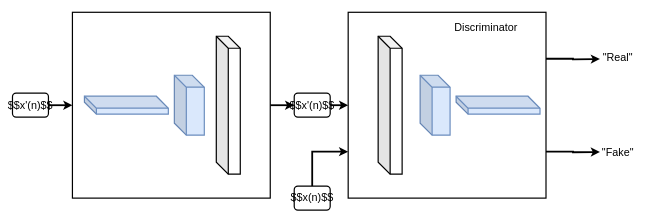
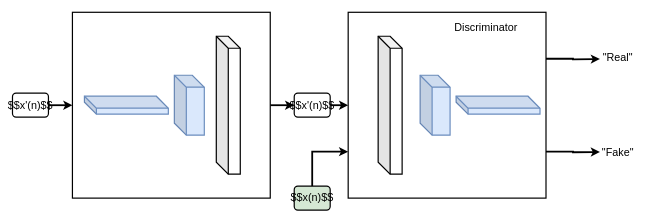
  <mxCell id="0" />
  <mxCell id="1" parent="0" />
  <mxCell id="2" style="edgeStyle=orthogonalEdgeStyle;rounded=0;orthogonalLoop=1;jettySize=auto;html=1;exitX=1;exitY=0.5;exitDx=0;exitDy=0;entryX=0;entryY=0.5;entryDx=0;entryDy=0;strokeWidth=3;" parent="1" source="3" target="5" edge="1"><mxGeometry relative="1" as="geometry" /></mxCell>
  <mxCell id="3" value="&lt;font style=&quot;font-size: 18px;&quot;&gt;$$x'(n)$$&lt;/font&gt;" style="rounded=1;whiteSpace=wrap;html=1;strokeWidth=2;" parent="1" vertex="1"><mxGeometry x="20" y="155" width="60" height="40" as="geometry" /></mxCell>
  <mxCell id="4" style="edgeStyle=orthogonalEdgeStyle;rounded=0;orthogonalLoop=1;jettySize=auto;html=1;exitX=1;exitY=0.5;exitDx=0;exitDy=0;entryX=0;entryY=0.5;entryDx=0;entryDy=0;strokeWidth=3;" parent="1" source="5" target="10" edge="1"><mxGeometry relative="1" as="geometry" /></mxCell>
  <mxCell id="5" value="" style="rounded=0;whiteSpace=wrap;html=1;strokeWidth=2;" parent="1" vertex="1"><mxGeometry x="120" y="20" width="330" height="310" as="geometry" /></mxCell>
  <mxCell id="6" value="" style="shape=cube;whiteSpace=wrap;html=1;boundedLbl=1;backgroundOutline=1;darkOpacity=0.05;darkOpacity2=0.1;fillColor=#dae8fc;strokeColor=#6c8ebf;strokeWidth=2;" parent="1" vertex="1"><mxGeometry x="140" y="160" width="140" height="30" as="geometry" /></mxCell>
  <mxCell id="7" value="" style="shape=cube;whiteSpace=wrap;html=1;boundedLbl=1;backgroundOutline=1;darkOpacity=0.05;darkOpacity2=0.1;fillColor=#dae8fc;strokeColor=#6c8ebf;strokeWidth=2;" parent="1" vertex="1"><mxGeometry x="290" y="125" width="50" height="100" as="geometry" /></mxCell>
  <mxCell id="8" value="" style="shape=cube;whiteSpace=wrap;html=1;boundedLbl=1;backgroundOutline=1;darkOpacity=0.05;darkOpacity2=0.1;strokeWidth=2;" parent="1" vertex="1"><mxGeometry x="360" y="60" width="40" height="230" as="geometry" /></mxCell>
  <mxCell id="9" style="edgeStyle=orthogonalEdgeStyle;rounded=0;orthogonalLoop=1;jettySize=auto;html=1;exitX=1;exitY=0.5;exitDx=0;exitDy=0;entryX=0;entryY=0.5;entryDx=0;entryDy=0;strokeWidth=3;" parent="1" source="10" target="13" edge="1"><mxGeometry relative="1" as="geometry" /></mxCell>
  <mxCell id="10" value="&lt;font style=&quot;font-size: 18px;&quot;&gt;$$x'(n)$$&lt;/font&gt;" style="rounded=1;whiteSpace=wrap;html=1;strokeWidth=2;" parent="1" vertex="1"><mxGeometry x="490" y="155" width="60" height="40" as="geometry" /></mxCell>
  <mxCell id="11" style="edgeStyle=orthogonalEdgeStyle;rounded=0;orthogonalLoop=1;jettySize=auto;html=1;exitX=1;exitY=0.25;exitDx=0;exitDy=0;strokeWidth=3;" parent="1" source="13" edge="1"><mxGeometry relative="1" as="geometry"><mxPoint x="1000" y="98" as="targetPoint" /></mxGeometry></mxCell>
  <mxCell id="12" style="edgeStyle=orthogonalEdgeStyle;rounded=0;orthogonalLoop=1;jettySize=auto;html=1;exitX=1;exitY=0.75;exitDx=0;exitDy=0;strokeWidth=3;" parent="1" source="13" edge="1"><mxGeometry relative="1" as="geometry"><mxPoint x="1000" y="253" as="targetPoint" /></mxGeometry></mxCell>
  <mxCell id="13" value="" style="rounded=0;whiteSpace=wrap;html=1;strokeWidth=2;" parent="1" vertex="1"><mxGeometry x="580" y="20" width="330" height="310" as="geometry" /></mxCell>
  <mxCell id="14" value="" style="shape=cube;whiteSpace=wrap;html=1;boundedLbl=1;backgroundOutline=1;darkOpacity=0.05;darkOpacity2=0.1;fillColor=#dae8fc;strokeColor=#6c8ebf;strokeWidth=2;" parent="1" vertex="1"><mxGeometry x="760" y="160" width="140" height="30" as="geometry" /></mxCell>
  <mxCell id="15" value="" style="shape=cube;whiteSpace=wrap;html=1;boundedLbl=1;backgroundOutline=1;darkOpacity=0.05;darkOpacity2=0.1;fillColor=#dae8fc;strokeColor=#6c8ebf;strokeWidth=2;" parent="1" vertex="1"><mxGeometry x="700" y="125" width="50" height="100" as="geometry" /></mxCell>
  <mxCell id="16" value="" style="shape=cube;whiteSpace=wrap;html=1;boundedLbl=1;backgroundOutline=1;darkOpacity=0.05;darkOpacity2=0.1;rotation=0;strokeWidth=2;" parent="1" vertex="1"><mxGeometry x="630" y="60" width="40" height="230" as="geometry" /></mxCell>
  <mxCell id="17" value="&lt;font style=&quot;font-size: 18px;&quot;&gt;&quot;Real&quot;&lt;/font&gt;" style="text;html=1;align=center;verticalAlign=middle;whiteSpace=wrap;rounded=0;" parent="1" vertex="1"><mxGeometry x="1000" y="80" width="60" height="30" as="geometry" /></mxCell>
  <mxCell id="18" value="&lt;font style=&quot;font-size: 18px;&quot;&gt;&quot;Fake&quot;&lt;/font&gt;" style="text;html=1;align=center;verticalAlign=middle;whiteSpace=wrap;rounded=0;" parent="1" vertex="1"><mxGeometry x="1000" y="240" width="60" height="30" as="geometry" /></mxCell>
  <mxCell id="19" style="edgeStyle=orthogonalEdgeStyle;rounded=0;orthogonalLoop=1;jettySize=auto;html=1;exitX=0.5;exitY=0;exitDx=0;exitDy=0;entryX=0;entryY=0.75;entryDx=0;entryDy=0;strokeWidth=3;" parent="1" source="20" target="13" edge="1"><mxGeometry relative="1" as="geometry"><mxPoint x="520" y="240" as="targetPoint" /><Array as="points"><mxPoint x="520" y="253" /></Array></mxGeometry></mxCell>
- <mxCell id="20" value="&lt;font style=&quot;font-size: 18px;&quot;&gt;$$x(n)$$&lt;/font&gt;" style="rounded=1;whiteSpace=wrap;html=1;strokeWidth=2;" parent="1" vertex="1"><mxGeometry x="490" y="310" width="60" height="40" as="geometry" /></mxCell>
+ <mxCell id="20" value="&lt;font style=&quot;font-size: 18px;&quot;&gt;$$x(n)$$&lt;/font&gt;" style="rounded=1;whiteSpace=wrap;html=1;strokeWidth=2;fillColor=#d5e8d4;" parent="1" vertex="1"><mxGeometry x="490" y="310" width="60" height="40" as="geometry" /></mxCell>
  <mxCell id="21" value="&lt;font style=&quot;font-size: 18px;&quot;&gt;Discriminator&lt;/font&gt;" style="text;html=1;align=center;verticalAlign=middle;whiteSpace=wrap;rounded=0;" parent="1" vertex="1"><mxGeometry x="780" y="30" width="60" height="30" as="geometry" /></mxCell>
